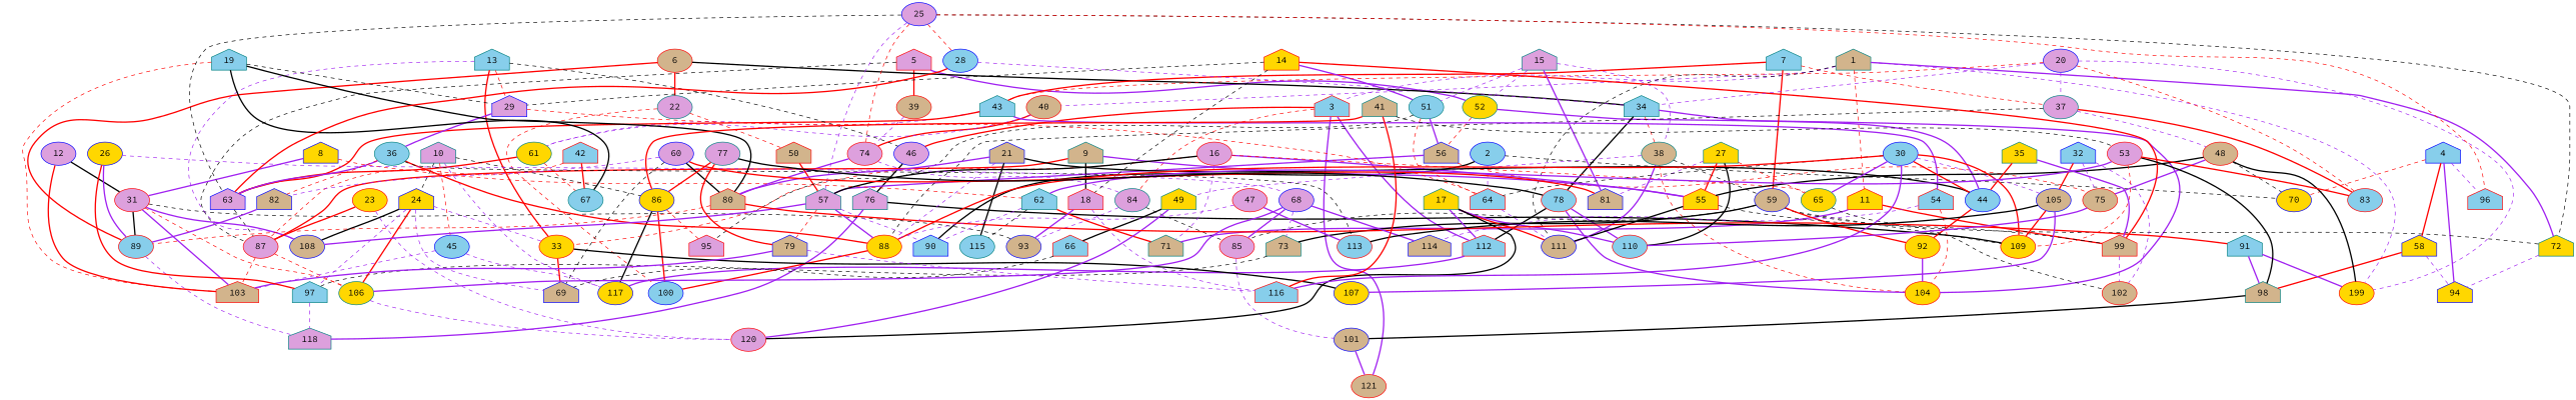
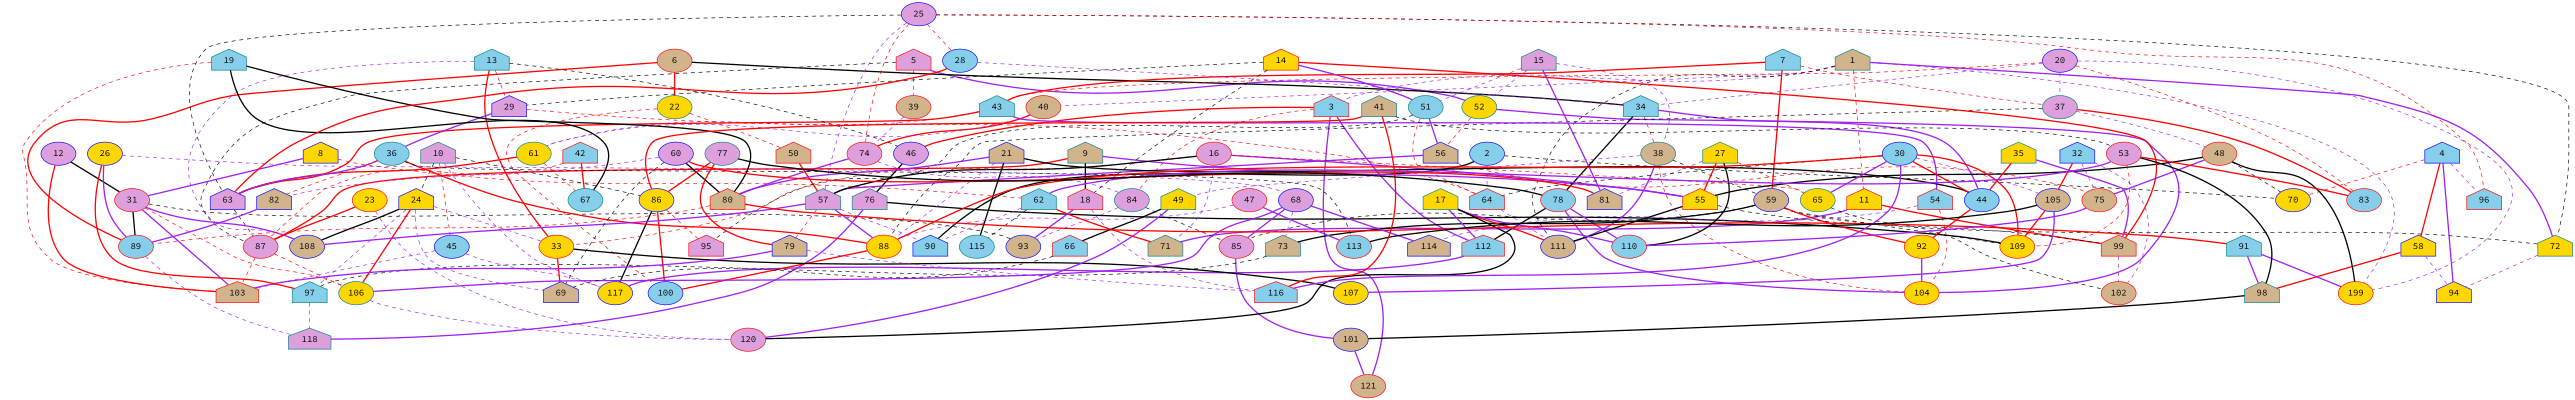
  graph {
    fontname="Source Code Pro"
    node [color=red fillcolor=skyblue fontname="Source Code Pro" shape=ellipse style=filled]
    edge [color=purple fontname="Source Code Pro" style=bold]
    1 [color=teal fillcolor=tan shape=house]
    3 [shape=house]
    11 [fillcolor=gold shape=house]
    40 [fillcolor=tan]
    72 [color=teal fillcolor=gold shape=house]
    111 [color=blue fillcolor=tan]
    n7 [fillcolor=gold label=199]
    46 [color=blue fillcolor=plum]
    84 [color=teal fillcolor=plum]
    112 [shape=house]
    121 [fillcolor=tan]
    71 [color=teal fillcolor=tan shape=house]
    99 [fillcolor=tan shape=house]
    74 [fillcolor=plum]
    61 [color=teal fillcolor=gold]
    94 [color=blue fillcolor=gold shape=house]
    2 [color=blue]
    64 [shape=house]
    70 [color=blue fillcolor=gold]
    90 [color=blue shape=house]
    76 [color=teal fillcolor=plum shape=house]
    93 [color=blue fillcolor=tan]
    85 [fillcolor=plum]
    117 [color=blue fillcolor=gold]
    4 [color=blue shape=house]
    58 [color=blue fillcolor=gold shape=house]
    96 [shape=house]
    98 [color=teal fillcolor=tan shape=house]
    5 [fillcolor=plum shape=house]
    39 [fillcolor=tan]
    52 [color=teal fillcolor=gold]
    87 [fillcolor=plum]
    104 [fillcolor=gold]
    56 [color=blue fillcolor=tan shape=house]
    103 [fillcolor=tan shape=house]
    106 [color=teal fillcolor=gold]
    6 [fillcolor=tan]
-   22 [color=teal fillcolor=plum]
+   22 [color=teal fillcolor=gold]
    34 [color=teal shape=house]
    89
    50 [fillcolor=tan shape=house]
    100 [color=blue]
    38 [color=teal fillcolor=tan]
    44 [color=blue]
    78
    118 [color=teal fillcolor=plum shape=house]
    7 [color=teal shape=house]
    37 [color=teal fillcolor=plum]
    43 [color=teal shape=house]
    59 [color=blue fillcolor=tan]
    83
    88 [fillcolor=gold]
    48 [fillcolor=tan]
    63 [color=blue fillcolor=plum shape=house]
    54 [shape=house]
    109 [fillcolor=gold]
    92 [fillcolor=gold]
    73 [color=teal fillcolor=tan shape=house]
    8 [color=blue fillcolor=gold shape=house]
    31 [fillcolor=plum]
    62 [color=teal shape=house]
    108 [color=blue fillcolor=tan]
    115 [color=teal]
    9 [color=teal fillcolor=tan shape=house]
    18 [fillcolor=plum shape=house]
    55 [fillcolor=gold shape=house]
    116 [shape=house]
    10 [color=teal fillcolor=plum shape=house]
    24 [color=blue fillcolor=gold shape=house]
    45 [color=blue]
    86 [color=blue fillcolor=gold]
    33 [fillcolor=gold]
    69 [color=blue fillcolor=tan shape=house]
    97 [color=teal shape=house]
    95 [fillcolor=plum shape=house]
    102 [fillcolor=tan]
    12 [color=blue fillcolor=plum]
    13 [color=teal shape=house]
    29 [color=blue fillcolor=plum shape=house]
    36 [color=teal]
    107 [color=blue fillcolor=gold]
    14 [fillcolor=gold shape=house]
    51 [color=teal]
    15 [color=teal fillcolor=plum shape=house]
    81 [color=blue fillcolor=tan shape=house]
    49 [color=teal fillcolor=gold shape=house]
    16 [fillcolor=plum]
    57 [color=teal fillcolor=plum shape=house]
    65 [color=teal fillcolor=gold]
    79 [color=blue fillcolor=tan shape=house]
    17 [color=teal fillcolor=gold shape=house]
    110
    120 [fillcolor=plum]
    19 [color=teal shape=house]
    67 [color=teal]
    80 [fillcolor=tan shape=house]
    91 [color=teal shape=house]
    20 [color=blue fillcolor=plum]
    21 [color=blue fillcolor=tan shape=house]
    23 [fillcolor=gold]
    25 [color=blue fillcolor=plum]
    28 [color=blue]
    26 [color=blue fillcolor=gold]
    68 [color=blue fillcolor=plum]
    114 [color=blue fillcolor=tan shape=house]
    27 [color=teal fillcolor=gold shape=house]
    82 [color=blue fillcolor=tan shape=house]
    113
    30 [color=blue]
    105 [color=blue fillcolor=tan]
    32 [color=blue shape=house]
    75 [fillcolor=tan]
    35 [color=teal fillcolor=gold shape=house]
    66 [shape=house]
    41 [color=teal fillcolor=tan shape=house]
    53 [fillcolor=plum]
    42 [shape=house]
    47 [fillcolor=plum]
    101 [color=blue fillcolor=tan]
    60 [color=blue fillcolor=plum]
    77 [color=teal fillcolor=plum]
    1 -- 3 [style=dashed]
    1 -- 11 [color=red style=dashed]
    1 -- 40 [style=dashed]
    1 -- 72
    1 -- 111 [color=black style=dashed]
    1 -- n7 [style=dashed]
    3 -- 46 [color=red]
    3 -- 84 [color=red style=dashed]
    3 -- 112
    3 -- 121
    11 -- 71
    11 -- 99 [color=red]
    40 -- 74 [color=red]
    40 -- 61 [style=dashed]
    72 -- 94 [style=dashed]
    46 -- 76 [color=black]
    84 -- 93 [style=dashed]
    84 -- 85 [color=black style=dashed]
    112 -- 117
    99 -- 102 [style=dashed]
    74 -- 84 [style=dashed]
    74 -- 80
    61 -- 63 [color=red]
    61 -- 67 [color=red style=dashed]
    2 -- 64 [style=dashed]
    2 -- 70 [color=black style=dashed]
    2 -- 90 [color=black]
    64 -- 111 [style=dashed]
    76 -- 118
    76 -- 109 [color=black]
-   85 -- 101 [style=dashed]
+   85 -- 101
    4 -- 94
    4 -- 70 [color=red style=dashed]
    4 -- 58 [color=red]
    4 -- 96 [style=dashed]
    58 -- 94 [style=dashed]
    58 -- 98 [color=red]
    98 -- 101 [color=black]
-   5 -- 39 [color=red]
+   5 -- 39 [color=red style=dashed]
    5 -- 52
    5 -- 87 [color=black style=dashed]
    39 -- 74 [style=dashed]
    52 -- 104
    52 -- 56 [color=red style=dashed]
    87 -- 103 [color=red style=dashed]
    87 -- 106 [color=red style=dashed]
    56 -- 57
    56 -- 75 [color=red style=dashed]
    106 -- 120 [style=dashed]
    6 -- 22 [color=red]
    6 -- 34 [color=black]
    6 -- 89 [color=red]
    22 -- 50 [color=red style=dashed]
    22 -- 100 [color=red style=dashed]
    34 -- 38 [color=red style=dashed]
    34 -- 44
    34 -- 78 [color=black]
    89 -- 118 [style=dashed]
    50 -- 57 [color=red]
    38 -- 111
    38 -- 104 [color=red style=dashed]
    38 -- 59 [color=black style=dashed]
    38 -- 49 [style=dashed]
    44 -- 92 [color=red]
    78 -- 112 [color=black]
    78 -- 104
    78 -- 110
    7 -- 37 [color=red style=dashed]
    7 -- 43 [color=red]
    7 -- 59 [color=red]
    37 -- 83 [color=red]
    37 -- 88 [color=black style=dashed]
    37 -- 48 [style=dashed]
    43 -- 61 [style=dashed]
    43 -- 63 [color=red]
    43 -- 54
    59 -- 72 [color=black style=dashed]
    59 -- 85 [color=black style=dashed]
    59 -- 109 [color=black style=dashed]
    59 -- 92 [color=red]
    59 -- 73 [color=black]
    88 -- 100 [color=red]
    48 -- n7 [color=black]
    48 -- 70 [color=black style=dashed]
    48 -- 55 [color=black]
    48 -- 75
    63 -- 87 [color=black style=dashed]
    54 -- 104 [color=red style=dashed]
    54 -- 114 [style=dashed]
    92 -- 104
    73 -- 97 [color=black style=dashed]
    8 -- 31
    8 -- 62 [color=red style=dashed]
    31 -- 93 [color=black style=dashed]
    31 -- 103
    31 -- 106 [color=red style=dashed]
    31 -- 89 [color=black]
    31 -- 108
    62 -- 71 [color=red]
    62 -- 90 [style=dashed]
    62 -- 115 [color=black style=dashed]
    9 -- 87 [color=red]
    9 -- 18 [color=black]
    9 -- 55
    18 -- 93
    18 -- 116 [style=dashed]
    55 -- 111 [color=black]
    55 -- 99 [color=black style=dashed]
    10 -- 117 [style=dashed]
    10 -- 24 [color=black style=dashed]
    10 -- 45 [color=red style=dashed]
    10 -- 86 [color=black style=dashed]
    24 -- 106 [color=red]
    24 -- 108 [color=black]
    24 -- 33 [style=dashed]
    24 -- 69 [style=dashed]
    24 -- 97 [style=dashed]
    45 -- 117 [style=dashed]
    45 -- 103 [style=dashed]
    86 -- 117 [color=black]
    86 -- 100 [color=red]
    86 -- 95 [color=red style=dashed]
    33 -- 69 [color=red]
    33 -- 107 [color=black]
    97 -- 118 [style=dashed]
    12 -- 103 [color=red]
    12 -- 31 [color=black]
    13 -- 46 [color=black style=dashed]
    13 -- 108 [style=dashed]
    13 -- 33 [color=red]
    13 -- 29 [color=red style=dashed]
    29 -- 64 [color=red style=dashed]
    29 -- 36
    36 -- 88 [color=red]
    36 -- 63
    36 -- 82 [color=red style=dashed]
    36 -- 113 [color=black style=dashed]
    14 -- 99 [color=red]
    14 -- 18 [color=black style=dashed]
    14 -- 29 [color=black style=dashed]
    14 -- 51
    51 -- 64 [color=red style=dashed]
    51 -- 56
    51 -- 95 [color=black style=dashed]
    15 -- 52 [style=dashed]
    15 -- 38 [style=dashed]
    15 -- 51 [style=dashed]
    15 -- 81
    49 -- 120
    49 -- 66 [color=black]
    16 -- 71 [style=dashed]
    16 -- 55
    16 -- 33 [color=red style=dashed]
    16 -- 57 [color=black]
    16 -- 65 [color=red style=dashed]
    57 -- 90 [style=dashed]
    57 -- 88
    57 -- 108
    57 -- 79 [color=red style=dashed]
    65 -- 102 [color=black style=dashed]
    79 -- 103
    79 -- 116 [style=dashed]
    17 -- 111 [color=red]
    17 -- 112
    17 -- 110
    17 -- 120 [color=black]
    19 -- 103 [color=red style=dashed]
-   19 -- 29 [color=black style=dashed]
    19 -- 67 [color=black]
    19 -- 80 [color=black]
    80 -- 89 [color=red style=dashed]
    80 -- 91 [color=red]
    91 -- n7
    91 -- 98
    20 -- n7 [style=dashed]
    20 -- 34 [style=dashed]
    20 -- 37 [style=dashed]
    20 -- 43 [color=red style=dashed]
    20 -- 83 [color=red style=dashed]
    21 -- 44 [color=black]
    21 -- 88 [style=dashed]
    21 -- 115 [color=black]
    21 -- 80
    23 -- 87 [color=red]
    23 -- 120 [style=dashed]
    25 -- 72 [color=black style=dashed]
    25 -- 74 [color=red style=dashed]
    25 -- 96 [color=red style=dashed]
    25 -- 63 [color=black style=dashed]
    25 -- 57 [style=dashed]
    25 -- 28 [color=red style=dashed]
    28 -- 34 [style=dashed]
    28 -- 63 [color=red]
    26 -- 89
    26 -- 97 [color=red]
    26 -- 68 [style=dashed]
    68 -- 85
    68 -- 106
    68 -- 73 [style=dashed]
    68 -- 114
    27 -- 55 [color=red]
    27 -- 81 [style=dashed]
    27 -- 65 [color=red style=dashed]
    27 -- 110 [color=black]
    82 -- 89
    30 -- 64 [color=black style=dashed]
    30 -- 44 [color=red]
    30 -- 88 [color=red]
    30 -- 109 [color=red]
    30 -- 116
    30 -- 65
    30 -- 105 [style=dashed]
    105 -- 109 [color=red]
    105 -- 107
    105 -- 113 [color=black]
    32 -- 102 [style=dashed]
    32 -- 105 [color=red]
    32 -- 75 [style=dashed]
    75 -- 110
    35 -- 99
    35 -- 44 [color=red]
    66 -- 69 [color=black style=dashed]
    41 -- 116 [color=red]
    41 -- 86 [color=red]
    41 -- 53 [color=black style=dashed]
    53 -- 98 [color=black]
    53 -- 83 [color=red]
    53 -- 109 [color=red style=dashed]
    53 -- 62
    42 -- 87 [color=red style=dashed]
    42 -- 67 [color=red]
    47 -- 88 [style=dashed]
    47 -- 113
    101 -- 121
    60 -- 69 [color=black style=dashed]
    60 -- 81 [color=red]
    60 -- 80 [color=black]
    60 -- 82 [style=dashed]
    77 -- 78 [color=black]
    77 -- 86 [color=red]
    77 -- 79 [color=red]
  }
